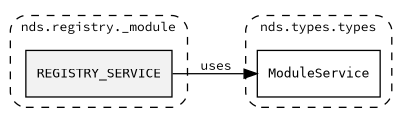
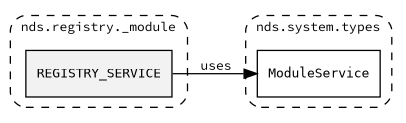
  digraph {
    fontsize=10
    rankdir=LR
    fontname="Source Code Pro"
    node [fontsize=10 shape=box fontname="Source Code Pro"]
    n1 [fillcolor="#0000000D" label=<<font face="monospace"><table align="center" border="0" cellspacing="0" cellpadding="0"><tr><td href="../../../content/packages/nds.registry._module.html#Constant-REGISTRY_SERVICE" title="Constant defined in nds.registry._module">REGISTRY_SERVICE</td></tr></table></font>> style=filled]
    n2 [label=<<font face="monospace"><table align="center" border="0" cellspacing="0" cellpadding="0"><tr><td href="../../../content/packages/nds.system.types.html#Subtype-ModuleService" title="Subtype defined in nds.system.types">ModuleService</td></tr></table></font>>]
    subgraph cluster_1 {
      label="nds.registry._module"
      style="dashed, rounded"
      n1
    }
    subgraph cluster_2 {
-     label="nds.types.types"
+     label="nds.system.types"
      style="dashed, rounded"
      n2
    }
    n1 -> n2 [fontsize=10 label=uses fontname="Source Code Pro"]
  }
